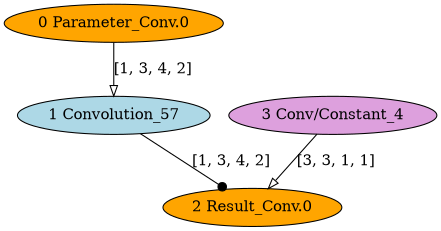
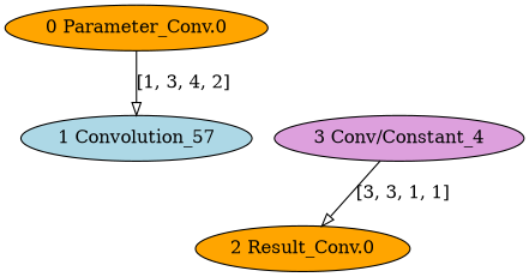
  strict digraph {
    node [fillcolor=orange style=filled]
    edge [arrowhead=onormal style=solid]
    "0 Parameter_Conv.0" [type=Parameter]
    "1 Convolution_57" [fillcolor=lightblue type=Convolution]
    "2 Result_Conv.0" [type=Result]
    "3 Conv/Constant_4" [fillcolor=plum type=Constant]
    "0 Parameter_Conv.0" -> "1 Convolution_57" [label="[1, 3, 4, 2]"]
-   "1 Convolution_57" -> "2 Result_Conv.0" [arrowhead=dot label="[1, 3, 4, 2]"]
    "3 Conv/Constant_4" -> "2 Result_Conv.0" [label="[3, 3, 1, 1]"]
  }
